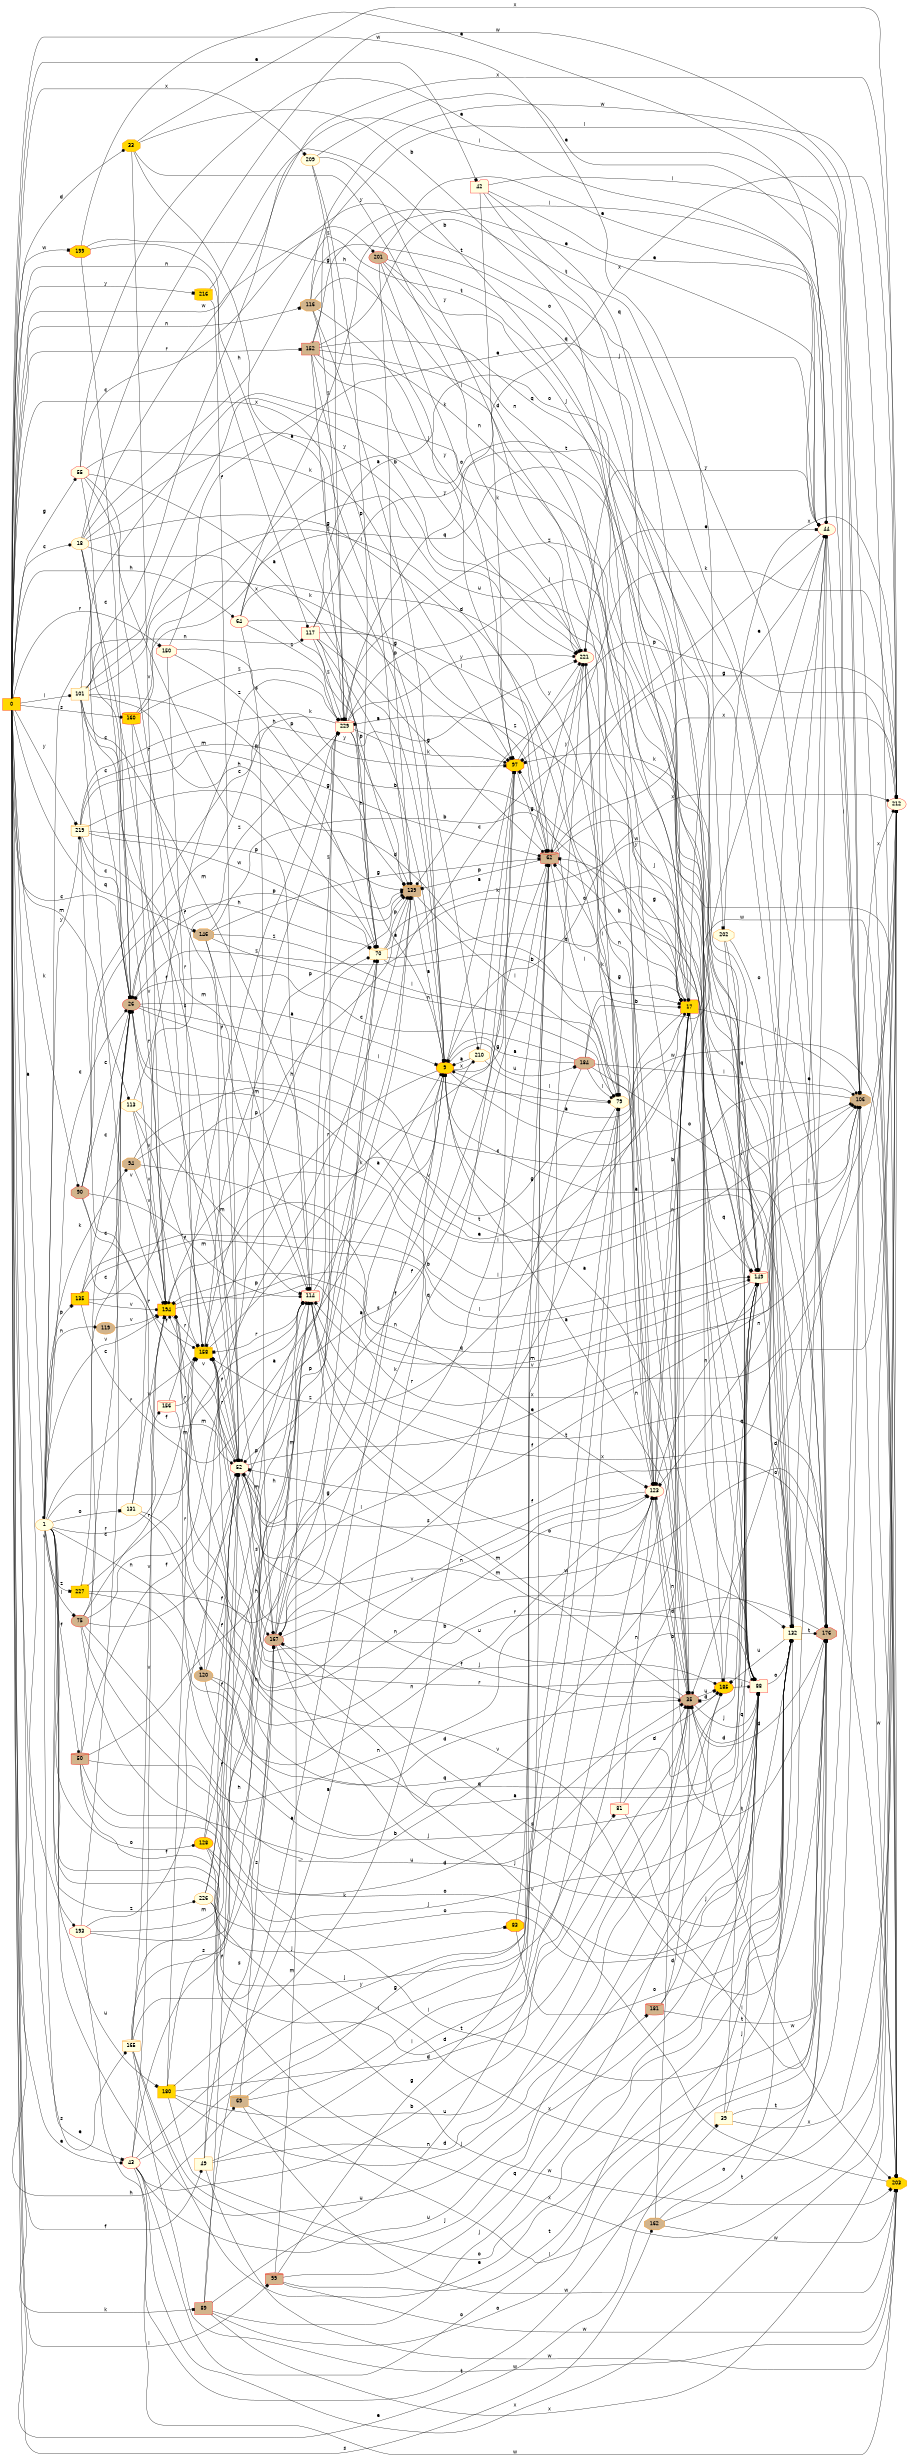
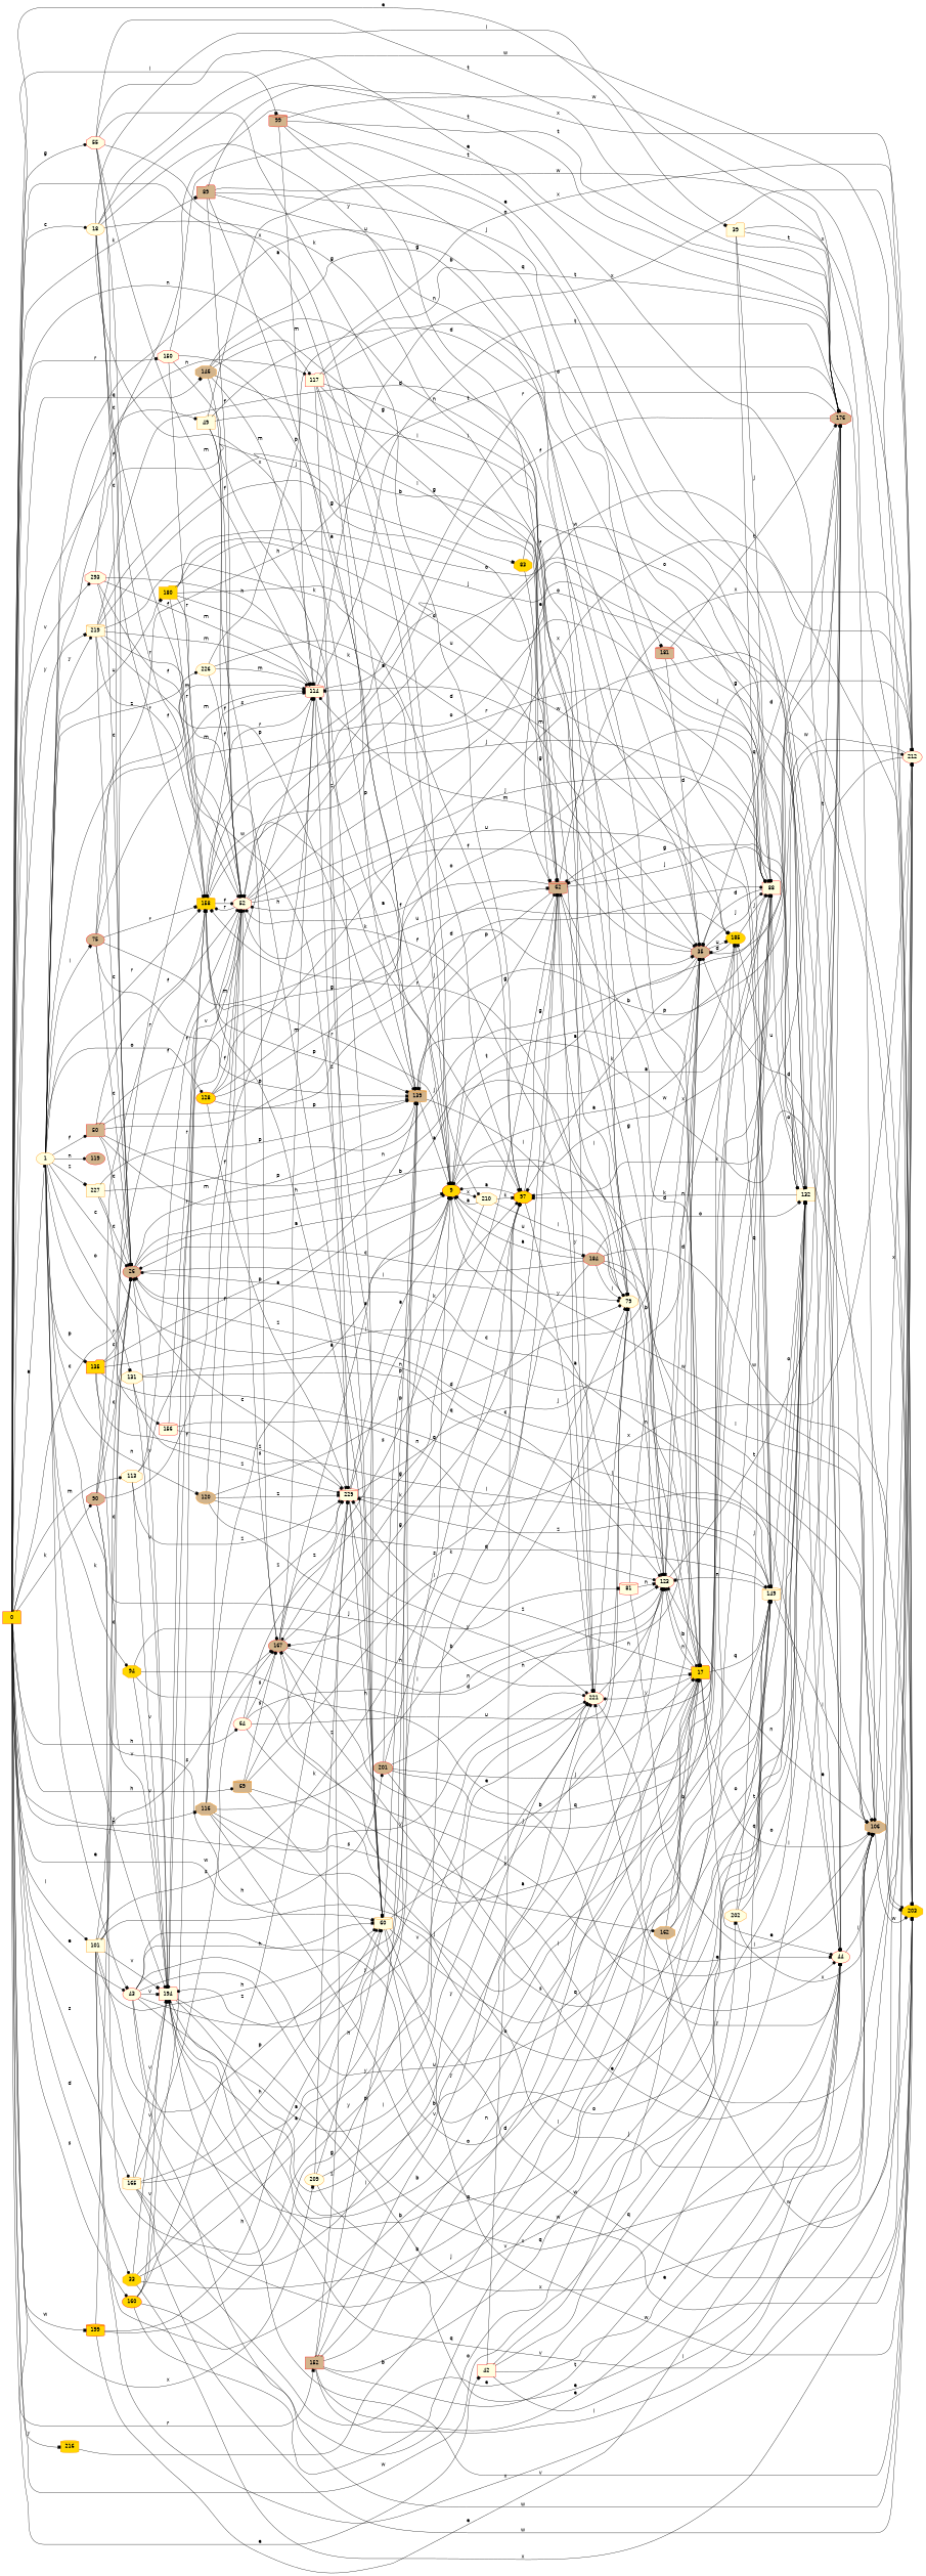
  strict digraph {
    fontname="DejaVu Sans"
    rankdir=LR
    node [color=red fillcolor=lightyellow fontname="DejaVu Sans" shape=octagon style=filled]
    edge [arrowhead=dot fontname="DejaVu Sans"]
    0 [fillcolor=gold shape=folder]
    1 [color=darkorange shape=ellipse]
    18 [color=darkorange shape=ellipse]
    26 [fillcolor=tan shape=ellipse]
    33 [color=darkorange fillcolor=gold]
    39 [color=darkorange shape=folder]
    42 [shape=folder]
    43 [shape=ellipse]
    49 [color=darkorange shape=folder]
    55
    64 [shape=ellipse]
    69 [color=darkorange fillcolor=tan shape=cylinder]
    89 [fillcolor=tan shape=folder]
    90 [fillcolor=tan]
    99 [fillcolor=tan shape=cylinder]
    101 [color=darkorange shape=folder]
    113 [color=darkorange]
    116 [color=darkorange fillcolor=tan]
    117 [shape=folder]
    146 [color=darkorange fillcolor=tan]
    150
    152 [fillcolor=tan shape=folder]
-   160 [fillcolor=gold shape=cylinder]
+   160 [fillcolor=gold shape=ellipse]
    162 [color=darkorange fillcolor=tan]
    165 [color=darkorange shape=cylinder]
-   193
-   199 [fillcolor=gold]
+   193 [label=293]
+   199 [fillcolor=gold shape=cylinder]
    201 [fillcolor=tan shape=ellipse]
    202 [color=darkorange]
    209 [color=darkorange shape=ellipse]
    210 [color=darkorange]
    216 [color=darkorange fillcolor=gold shape=cylinder]
    219 [color=darkorange shape=cylinder]
-   50 [fillcolor=tan shape=cylinder]
+   50 [fillcolor=tan shape=folder]
    75 [fillcolor=tan shape=ellipse]
    81 [shape=cylinder]
-   83 [fillcolor=gold]
-   94 [color=darkorange fillcolor=tan]
+   83 [color=darkorange fillcolor=gold]
+   94 [color=darkorange fillcolor=gold]
    114 [shape=cylinder]
-   119 [color=darkorange fillcolor=tan shape=ellipse]
+   119 [fillcolor=tan shape=ellipse]
    120 [color=darkorange fillcolor=tan shape=ellipse]
    128 [fillcolor=gold shape=ellipse]
    131 [color=darkorange]
    135 [fillcolor=gold shape=folder]
    156 [shape=cylinder]
    158 [color=darkorange fillcolor=gold shape=cylinder]
    180 [color=darkorange fillcolor=gold shape=folder]
    181 [fillcolor=tan shape=cylinder]
-   194 [fillcolor=gold shape=folder]
+   194 [shape=folder]
    226 [color=darkorange shape=ellipse]
-   227 [color=darkorange fillcolor=gold shape=folder]
+   227 [color=darkorange shape=folder]
    62 [fillcolor=tan shape=cylinder]
    203 [color=darkorange fillcolor=gold]
    106 [color=darkorange fillcolor=tan]
    221 [shape=ellipse]
    52
    176 [fillcolor=tan]
    139 [color=darkorange fillcolor=tan shape=cylinder]
    9 [fillcolor=gold shape=ellipse]
    79 [color=darkorange]
    212 [shape=ellipse]
    17 [fillcolor=gold shape=folder]
-   149 [shape=cylinder]
+   149 [color=darkorange shape=cylinder]
    88 [shape=folder]
    44 [shape=ellipse]
    97 [fillcolor=gold]
-   185 [fillcolor=gold shape=ellipse]
-   70 [color=darkorange shape=cylinder]
+   185 [color=darkorange fillcolor=gold shape=ellipse]
+   70 [color=darkorange shape=cylinder label=60]
    132 [color=darkorange shape=folder]
    35 [fillcolor=tan]
    167 [fillcolor=tan shape=ellipse]
    229 [shape=cylinder]
    123 [shape=ellipse]
    184 [fillcolor=tan]
    0 -> 1 [label=a]
    0 -> 18 [label=c]
    0 -> 26 [label=c]
    0 -> 33 [label=d]
    0 -> 39 [arrowhead=box label=e]
    0 -> 42 [arrowhead=box label=e]
    0 -> 43 [label=e]
    0 -> 49 [label=f]
    0 -> 55 [label=g]
    0 -> 64 [label=h]
    0 -> 69 [label=h]
    0 -> 89 [arrowhead=box label=k]
    0 -> 90 [label=k]
    0 -> 99 [arrowhead=box label=l]
    0 -> 101 [label=l]
    0 -> 113 [label=m]
    0 -> 116 [arrowhead=box label=n]
    0 -> 117 [label=n]
    0 -> 146 [arrowhead=box label=q]
    0 -> 150 [arrowhead=box label=r]
    0 -> 152 [arrowhead=box label=r]
    0 -> 160 [label=s]
    0 -> 162 [label=s]
    0 -> 165 [label=s]
    0 -> 193 [label=v]
    0 -> 199 [arrowhead=box label=w]
    0 -> 201 [label=w]
    0 -> 202 [arrowhead=box label=w]
    0 -> 209 [arrowhead=box label=x]
    0 -> 210 [label=x]
    0 -> 216 [arrowhead=box label=y]
    0 -> 219 [arrowhead=box label=y]
    1 -> 26 [label=c]
    1 -> 43 [arrowhead=box label=e]
    1 -> 117 [label=n]
    1 -> 219 [label=y]
    1 -> 50 [label=f]
    1 -> 75 [arrowhead=box label=i]
    1 -> 81 [arrowhead=box label=j]
    1 -> 83 [arrowhead=box label=j]
    1 -> 94 [label=k]
    1 -> 114 [arrowhead=box label=m]
    1 -> 119 [label=n]
    1 -> 120 [arrowhead=box label=n]
    1 -> 128 [label=o]
    1 -> 131 [arrowhead=box label=o]
    1 -> 135 [arrowhead=box label=p]
    1 -> 156 [label=r]
    1 -> 158 [arrowhead=box label=r]
    1 -> 180 [arrowhead=box label=u]
    1 -> 181 [arrowhead=box label=u]
    1 -> 194 [label=v]
    1 -> 226 [label=z]
    1 -> 227 [arrowhead=box label=z]
    18 -> 26 [arrowhead=box label=c]
    18 -> 158 [arrowhead=box label=r]
    18 -> 62 [arrowhead=box label=g]
    18 -> 203 [label=w]
    18 -> 106 [label=l]
    18 -> 221 [arrowhead=box label=y]
    18 -> 52 [label=f]
    18 -> 176 [arrowhead=box label=t]
    18 -> 139 [label=x]
    26 -> 194 [label=v]
    26 -> 106 [label=l]
    26 -> 176 [label=t]
    26 -> 139 [label=p]
    26 -> 9 [arrowhead=box label=a]
    26 -> 79 [label=i]
    33 -> 194 [label=v]
    33 -> 221 [arrowhead=box label=y]
    33 -> 9 [label=a]
    33 -> 212 [arrowhead=box label=x]
    33 -> 17 [label=b]
    39 -> 176 [label=t]
    39 -> 212 [label=x]
    39 -> 149 [label=q]
    39 -> 88 [arrowhead=box label=j]
    42 -> 106 [arrowhead=box label=l]
    42 -> 149 [arrowhead=box label=q]
    42 -> 88 [label=j]
    42 -> 44 [label=e]
    42 -> 97 [arrowhead=box label=k]
    43 -> 194 [arrowhead=box label=v]
    43 -> 203 [label=w]
    43 -> 221 [label=y]
    43 -> 79 [arrowhead=box label=i]
    43 -> 212 [label=x]
    43 -> 17 [arrowhead=box label=b]
    43 -> 185 [arrowhead=box label=u]
    43 -> 70 [arrowhead=box label=h]
    43 -> 132 [arrowhead=box label=o]
    49 -> 203 [arrowhead=box label=w]
    49 -> 52 [arrowhead=box label=f]
    49 -> 79 [label=i]
    49 -> 35 [label=d]
    49 -> 167 [label=s]
    55 -> 26 [label=c]
    55 -> 114 [arrowhead=box label=m]
    55 -> 158 [label=r]
    55 -> 176 [label=t]
    55 -> 9 [label=a]
    55 -> 44 [label=e]
    55 -> 97 [arrowhead=box label=k]
    64 -> 62 [label=g]
    64 -> 106 [arrowhead=box label=l]
    64 -> 185 [arrowhead=box label=u]
    64 -> 35 [arrowhead=box label=d]
    64 -> 167 [label=s]
-   64 -> 229 [arrowhead=box label=z]
+   128 -> 229 [arrowhead=box label=z]
    69 -> 62 [label=g]
    69 -> 203 [label=w]
    69 -> 106 [label=l]
    69 -> 79 [arrowhead=box label=i]
    69 -> 167 [label=s]
    89 -> 52 [label=f]
    89 -> 9 [arrowhead=box label=a]
    89 -> 212 [label=x]
    89 -> 88 [arrowhead=box label=j]
    89 -> 132 [label=o]
    89 -> 123 [label=n]
    90 -> 26 [label=c]
    90 -> 114 [label=m]
    90 -> 158 [label=r]
    90 -> 221 [arrowhead=box label=y]
    90 -> 52 [label=f]
    90 -> 70 [arrowhead=box label=h]
    99 -> 114 [arrowhead=box label=m]
    99 -> 62 [label=g]
    99 -> 203 [arrowhead=box label=w]
    99 -> 176 [label=t]
    99 -> 149 [arrowhead=box label=q]
    101 -> 26 [arrowhead=box label=c]
    101 -> 114 [arrowhead=box label=m]
    101 -> 194 [arrowhead=box label=v]
    101 -> 139 [arrowhead=box label=p]
    101 -> 79 [arrowhead=box label=i]
    101 -> 212 [label=x]
    101 -> 17 [label=b]
    101 -> 88 [arrowhead=box label=j]
    101 -> 97 [arrowhead=box label=k]
    101 -> 70 [label=h]
    101 -> 167 [label=s]
    113 -> 114 [arrowhead=box label=m]
    113 -> 194 [arrowhead=box label=v]
    113 -> 52 [arrowhead=box label=f]
    113 -> 229 [label=z]
    116 -> 203 [arrowhead=box label=w]
    116 -> 221 [label=y]
    116 -> 9 [arrowhead=box label=a]
    116 -> 79 [label=i]
    116 -> 132 [arrowhead=box label=o]
    116 -> 229 [label=z]
    117 -> 62 [label=g]
    117 -> 176 [label=t]
    117 -> 139 [label=p]
    117 -> 9 [arrowhead=box label=a]
    117 -> 79 [arrowhead=box label=i]
    117 -> 132 [label=o]
    117 -> 229 [label=z]
    146 -> 114 [arrowhead=box label=m]
    146 -> 62 [arrowhead=box label=g]
    146 -> 52 [arrowhead=box label=f]
    146 -> 79 [label=i]
    146 -> 17 [arrowhead=box label=b]
    146 -> 123 [label=n]
    150 -> 158 [label=r]
    150 -> 139 [arrowhead=box label=p]
    150 -> 44 [arrowhead=box label=e]
    150 -> 70 [arrowhead=box label=h]
    152 -> 106 [arrowhead=box label=l]
    152 -> 221 [arrowhead=box label=y]
    152 -> 176 [arrowhead=box label=t]
    152 -> 139 [label=p]
    152 -> 149 [label=q]
    152 -> 44 [label=e]
    152 -> 35 [label=d]
    152 -> 229 [label=z]
    152 -> 123 [arrowhead=box label=n]
    160 -> 194 [arrowhead=box label=v]
    160 -> 52 [label=f]
    160 -> 149 [label=q]
    160 -> 132 [label=o]
    160 -> 229 [label=z]
    162 -> 203 [arrowhead=box label=w]
    162 -> 176 [arrowhead=box label=t]
    162 -> 17 [arrowhead=box label=b]
    162 -> 132 [label=o]
    165 -> 194 [arrowhead=box label=v]
    165 -> 203 [label=w]
    165 -> 9 [label=a]
    165 -> 88 [arrowhead=box label=j]
    165 -> 44 [arrowhead=box label=e]
    165 -> 70 [label=h]
    165 -> 167 [arrowhead=box label=s]
    193 -> 26 [arrowhead=box label=c]
    193 -> 114 [arrowhead=box label=m]
    193 -> 52 [arrowhead=box label=f]
    193 -> 176 [arrowhead=box label=t]
    193 -> 70 [label=h]
    199 -> 26 [label=c]
    199 -> 62 [label=g]
    199 -> 44 [label=e]
    199 -> 70 [arrowhead=box label=h]
    201 -> 139 [label=p]
    201 -> 149 [arrowhead=box label=q]
    201 -> 88 [label=j]
    201 -> 44 [label=e]
    201 -> 97 [arrowhead=box label=k]
    201 -> 123 [arrowhead=box label=n]
    202 -> 212 [arrowhead=box label=x]
    202 -> 149 [arrowhead=box label=q]
    202 -> 88 [label=j]
    202 -> 132 [arrowhead=box label=o]
    209 -> 221 [label=y]
    209 -> 44 [label=e]
    209 -> 70 [label=h]
    209 -> 229 [arrowhead=box label=z]
    210 -> 9 [label=a]
    210 -> 79 [label=i]
    210 -> 97 [arrowhead=box label=k]
    210 -> 167 [label=s]
-   216 -> 52 [label=f]
+   116 -> 52 [label=f]
    216 -> 17 [label=b]
    219 -> 26 [label=c]
    219 -> 114 [label=m]
    219 -> 62 [label=g]
    219 -> 52 [label=f]
    219 -> 139 [label=p]
    219 -> 17 [arrowhead=box label=b]
    219 -> 97 [arrowhead=box label=k]
    219 -> 70 [label=w]
    219 -> 35 [label=d]
    50 -> 26 [label=c]
    50 -> 62 [arrowhead=box label=g]
    50 -> 52 [label=f]
    50 -> 17 [arrowhead=box label=b]
    50 -> 88 [label=j]
    50 -> 132 [label=o]
    50 -> 123 [arrowhead=box label=n]
    75 -> 26 [label=c]
    75 -> 114 [arrowhead=box label=m]
    75 -> 158 [arrowhead=box label=r]
    75 -> 176 [arrowhead=box label=t]
    75 -> 139 [arrowhead=box label=p]
    75 -> 185 [arrowhead=box label=u]
    75 -> 132 [label=o]
    81 -> 106 [label=l]
    81 -> 35 [arrowhead=box label=d]
    81 -> 123 [arrowhead=box label=n]
    83 -> 62 [arrowhead=box label=g]
    83 -> 132 [label=o]
    94 -> 194 [arrowhead=box label=v]
    94 -> 106 [arrowhead=box label=l]
    94 -> 44 [label=e]
    94 -> 123 [arrowhead=box label=n]
    114 -> 158 [arrowhead=box label=r]
    114 -> 176 [label=t]
    114 -> 9 [label=a]
    114 -> 212 [label=x]
    114 -> 132 [arrowhead=box label=o]
    114 -> 229 [label=z]
-   119 -> 194 [label=v]
    120 -> 52 [label=f]
    120 -> 17 [arrowhead=box label=b]
    120 -> 149 [arrowhead=box label=q]
    120 -> 35 [label=d]
    120 -> 229 [arrowhead=box label=z]
    128 -> 203 [arrowhead=box label=w]
    128 -> 52 [label=f]
    128 -> 139 [arrowhead=box label=p]
    128 -> 212 [arrowhead=box label=x]
    128 -> 35 [arrowhead=box label=d]
    131 -> 194 [label=v]
    131 -> 149 [arrowhead=box label=q]
    131 -> 229 [label=z]
    131 -> 123 [label=n]
    135 -> 26 [arrowhead=box label=c]
    135 -> 194 [label=v]
    135 -> 106 [arrowhead=box label=l]
    135 -> 139 [arrowhead=box label=p]
    135 -> 9 [label=a]
    135 -> 149 [label=q]
    156 -> 158 [arrowhead=box label=r]
    156 -> 229 [arrowhead=box label=z]
    156 -> 123 [label=n]
    158 -> 52 [label=f]
    158 -> 139 [arrowhead=box label=p]
    158 -> 88 [label=j]
    158 -> 97 [arrowhead=box label=k]
    158 -> 70 [label=h]
    180 -> 158 [arrowhead=box label=r]
    180 -> 88 [arrowhead=box label=j]
    180 -> 97 [label=k]
    180 -> 185 [label=u]
    180 -> 70 [label=h]
    180 -> 132 [label=o]
    180 -> 35 [arrowhead=box label=d]
    181 -> 176 [arrowhead=box label=t]
    181 -> 88 [arrowhead=box label=j]
    181 -> 35 [arrowhead=box label=d]
    194 -> 158 [label=r]
    194 -> 212 [label=x]
    194 -> 17 [label=b]
    194 -> 149 [label=q]
    226 -> 114 [label=m]
    226 -> 52 [arrowhead=box label=f]
    226 -> 212 [arrowhead=box label=x]
    226 -> 35 [label=d]
    227 -> 26 [label=c]
    227 -> 139 [label=p]
    227 -> 79 [label=i]
    227 -> 88 [label=j]
    62 -> 221 [arrowhead=box label=y]
    62 -> 52 [label=f]
    62 -> 139 [arrowhead=box label=p]
    62 -> 79 [arrowhead=box label=i]
    62 -> 212 [arrowhead=box label=x]
    62 -> 17 [label=b]
    62 -> 88 [label=j]
    203 -> 194 [label=v]
    106 -> 26 [arrowhead=box label=c]
    106 -> 203 [label=w]
    106 -> 212 [label=x]
    106 -> 35 [label=d]
    106 -> 123 [arrowhead=box label=n]
    221 -> 52 [label=f]
    221 -> 79 [arrowhead=box label=i]
    221 -> 44 [arrowhead=box label=e]
    221 -> 123 [label=n]
    52 -> 158 [label=r]
    52 -> 194 [label=v]
    52 -> 203 [label=w]
-   52 -> 88 [label=m]
+   52 -> 88 [label=j]
    52 -> 44 [label=e]
    52 -> 185 [label=u]
    52 -> 167 [label=s]
    176 -> 158 [label=r]
    176 -> 194 [label=v]
    176 -> 52 [arrowhead=box label=f]
    176 -> 9 [arrowhead=box label=a]
    176 -> 35 [arrowhead=box label=d]
+   139 -> 203 [label=w]
    139 -> 9 [label=a]
    139 -> 79 [label=i]
    9 -> 210 [label=x]
    9 -> 158 [arrowhead=box label=r]
    9 -> 62 [label=g]
    9 -> 203 [arrowhead=box label=w]
    9 -> 212 [label=x]
    9 -> 184 [arrowhead=box label=u]
    79 -> 158 [arrowhead=box label=r]
    79 -> 123 [label=n]
    212 -> 194 [arrowhead=box label=v]
    212 -> 62 [label=g]
    212 -> 139 [label=p]
    212 -> 97 [arrowhead=box label=k]
    17 -> 194 [label=v]
    17 -> 62 [arrowhead=box label=g]
    17 -> 106 [label=l]
    17 -> 221 [label=y]
    17 -> 9 [label=a]
    17 -> 149 [arrowhead=box label=q]
    17 -> 44 [label=e]
    17 -> 229 [arrowhead=box label=z]
    17 -> 123 [arrowhead=box label=n]
    149 -> 114 [arrowhead=box label=m]
    149 -> 106 [arrowhead=box label=l]
    149 -> 132 [arrowhead=box label=o]
    149 -> 229 [arrowhead=box label=z]
    149 -> 123 [arrowhead=box label=n]
    88 -> 158 [arrowhead=box label=r]
    88 -> 62 [arrowhead=box label=g]
    88 -> 132 [arrowhead=box label=o]
    88 -> 35 [arrowhead=box label=d]
    44 -> 26 [label=c]
    44 -> 106 [label=l]
    44 -> 221 [arrowhead=box label=y]
    44 -> 52 [arrowhead=box label=f]
    97 -> 62 [arrowhead=box label=g]
    97 -> 221 [arrowhead=box label=y]
    97 -> 9 [label=a]
    185 -> 9 [label=a]
    185 -> 149 [arrowhead=box label=q]
    185 -> 88 [label=j]
    185 -> 35 [arrowhead=box label=d]
    70 -> 203 [label=w]
    70 -> 139 [label=p]
    70 -> 17 [arrowhead=box label=b]
    70 -> 149 [arrowhead=box label=q]
    70 -> 132 [arrowhead=box label=o]
    132 -> 176 [label=t]
    132 -> 44 [label=e]
    132 -> 97 [arrowhead=box label=k]
    132 -> 185 [arrowhead=box label=u]
    132 -> 167 [arrowhead=box label=s]
    35 -> 114 [label=m]
    35 -> 203 [label=w]
    35 -> 52 [label=f]
    35 -> 9 [label=a]
    35 -> 88 [label=j]
    35 -> 97 [arrowhead=box label=k]
    35 -> 185 [arrowhead=box label=u]
    35 -> 123 [arrowhead=box label=n]
    167 -> 114 [arrowhead=box label=m]
    167 -> 9 [label=a]
    167 -> 149 [arrowhead=box label=a]
    167 -> 88 [label=j]
    167 -> 97 [label=k]
    167 -> 229 [arrowhead=box label=z]
    167 -> 123 [arrowhead=box label=n]
    229 -> 26 [arrowhead=box label=c]
    229 -> 221 [label=y]
    229 -> 9 [arrowhead=box label=a]
    229 -> 212 [label=x]
    229 -> 88 [label=j]
    229 -> 97 [label=k]
    229 -> 70 [label=h]
    123 -> 194 [label=v]
    123 -> 176 [label=t]
    123 -> 17 [label=b]
    123 -> 35 [arrowhead=box label=d]
    184 -> 26 [label=c]
    184 -> 203 [label=w]
    184 -> 106 [label=l]
    184 -> 9 [arrowhead=box label=a]
    184 -> 79 [label=i]
    184 -> 17 [label=b]
    184 -> 132 [arrowhead=box label=o]
    184 -> 167 [arrowhead=box label=s]
  }
